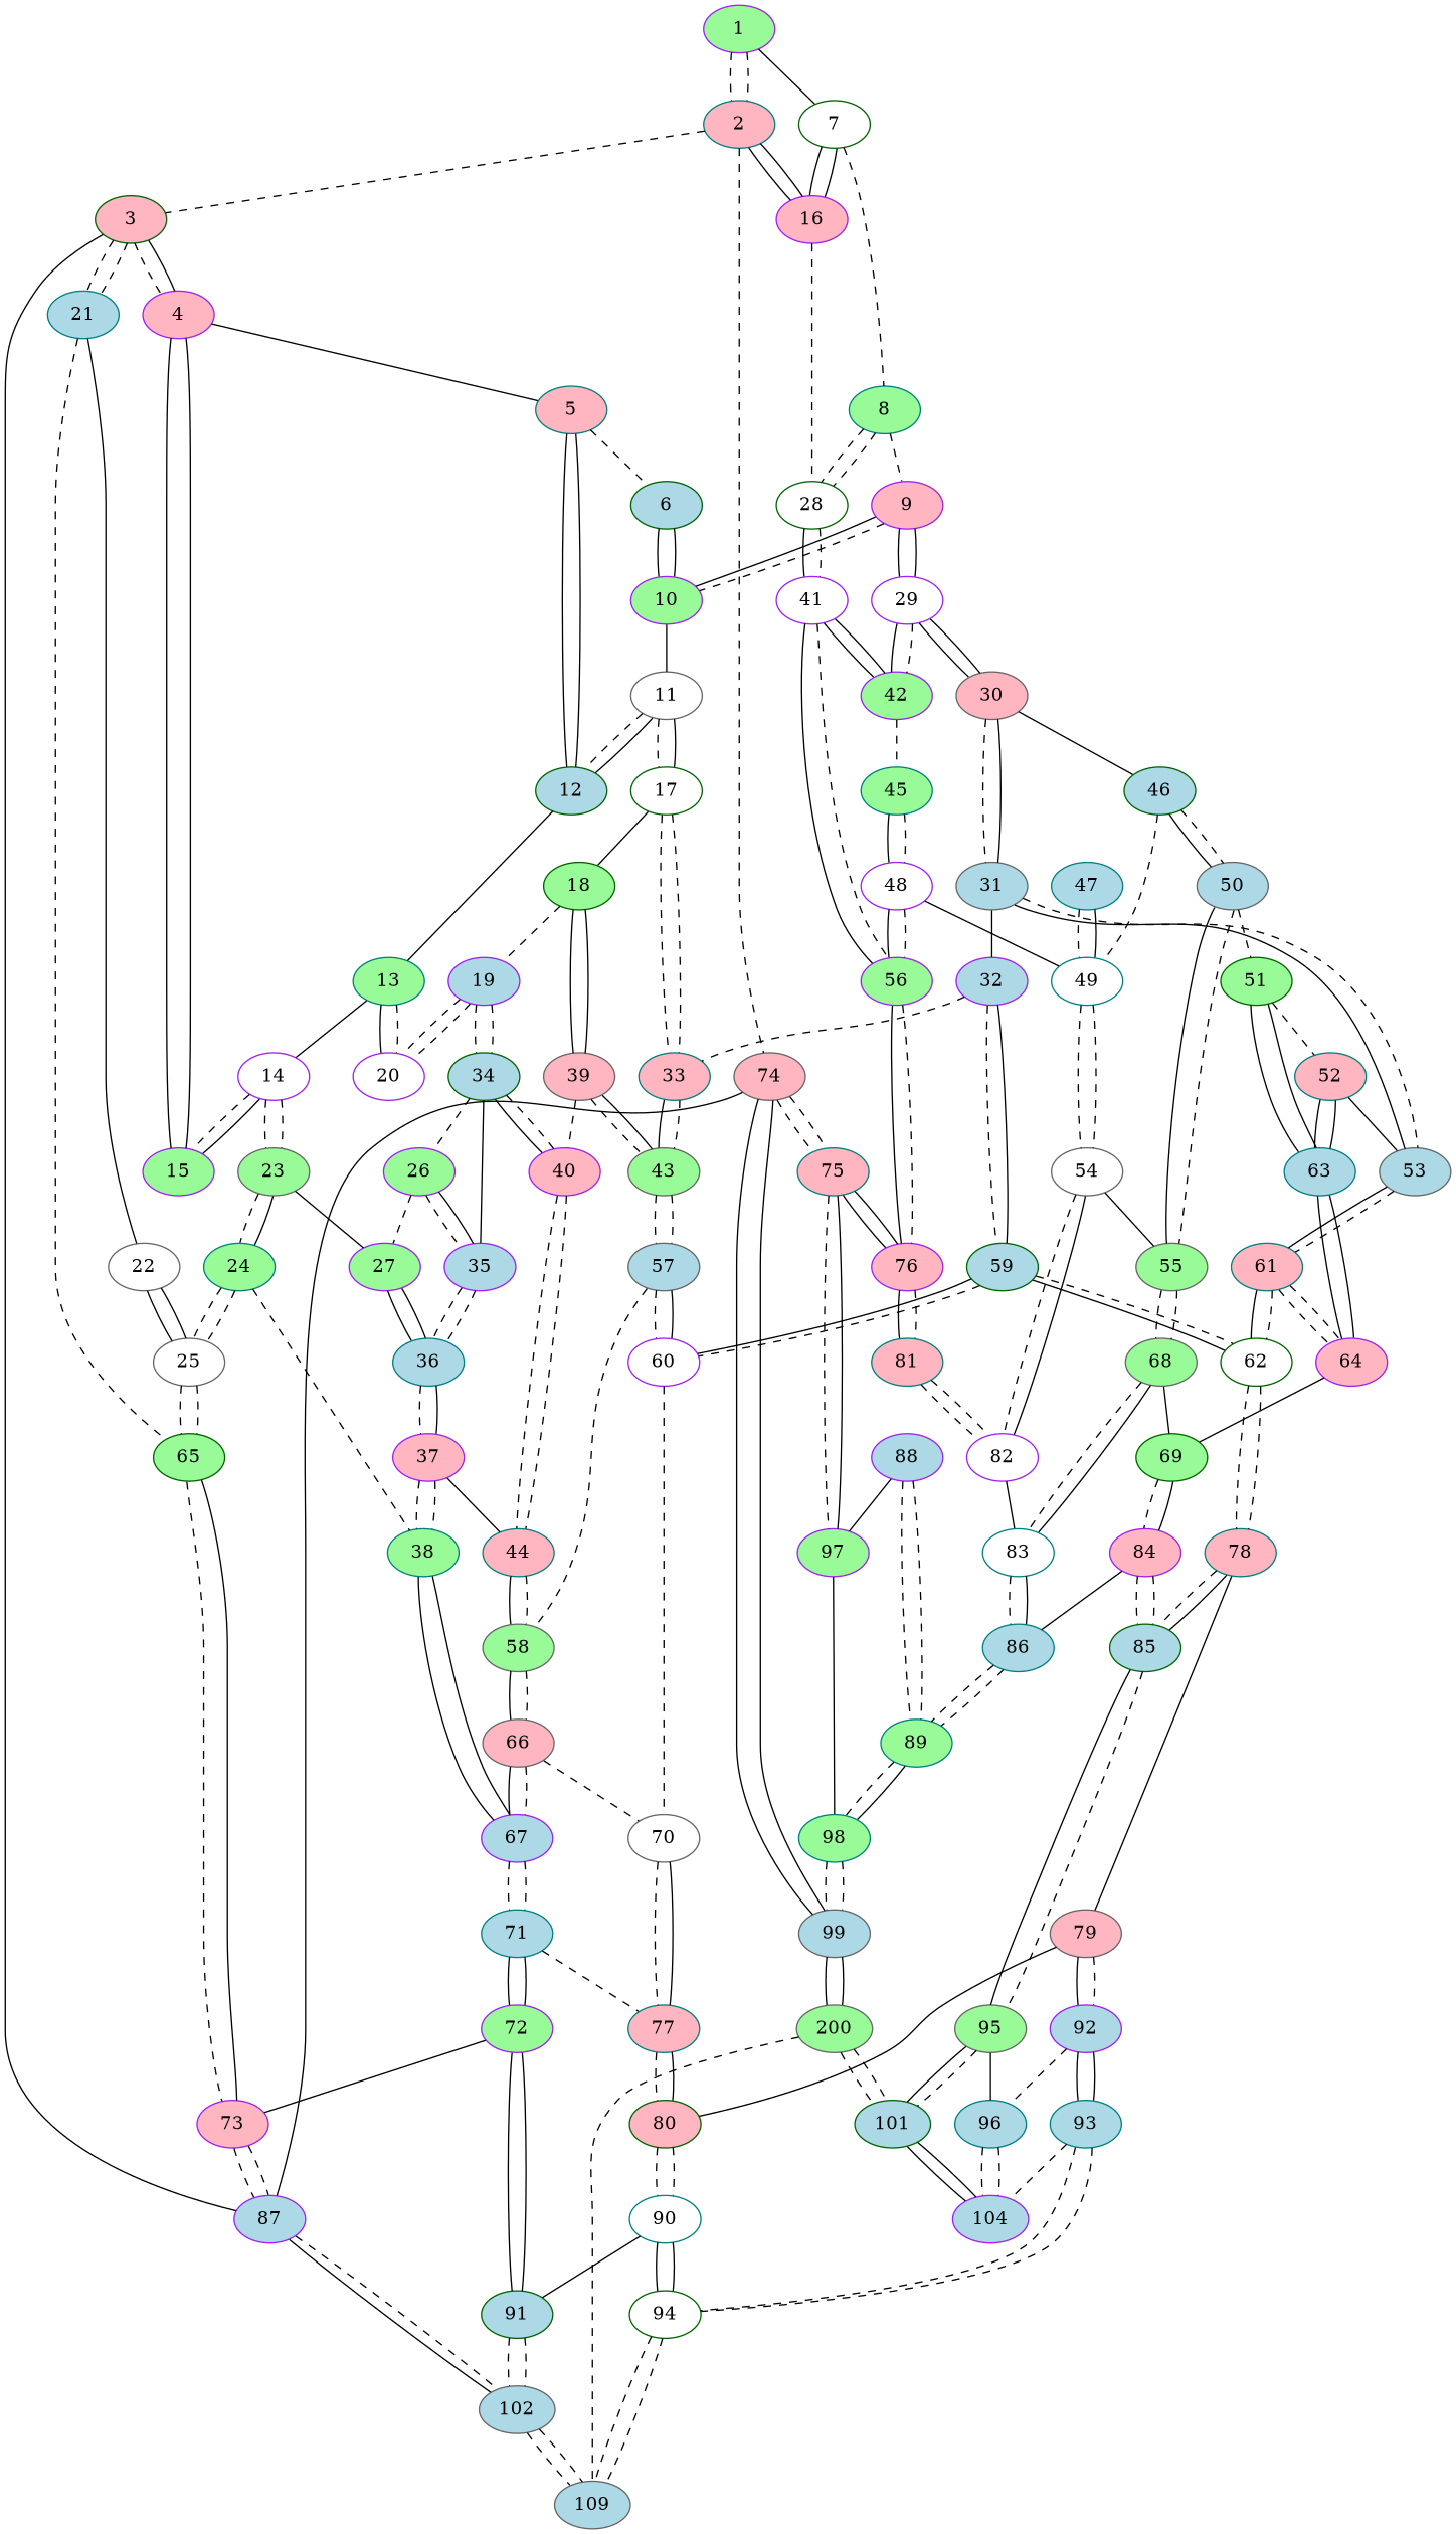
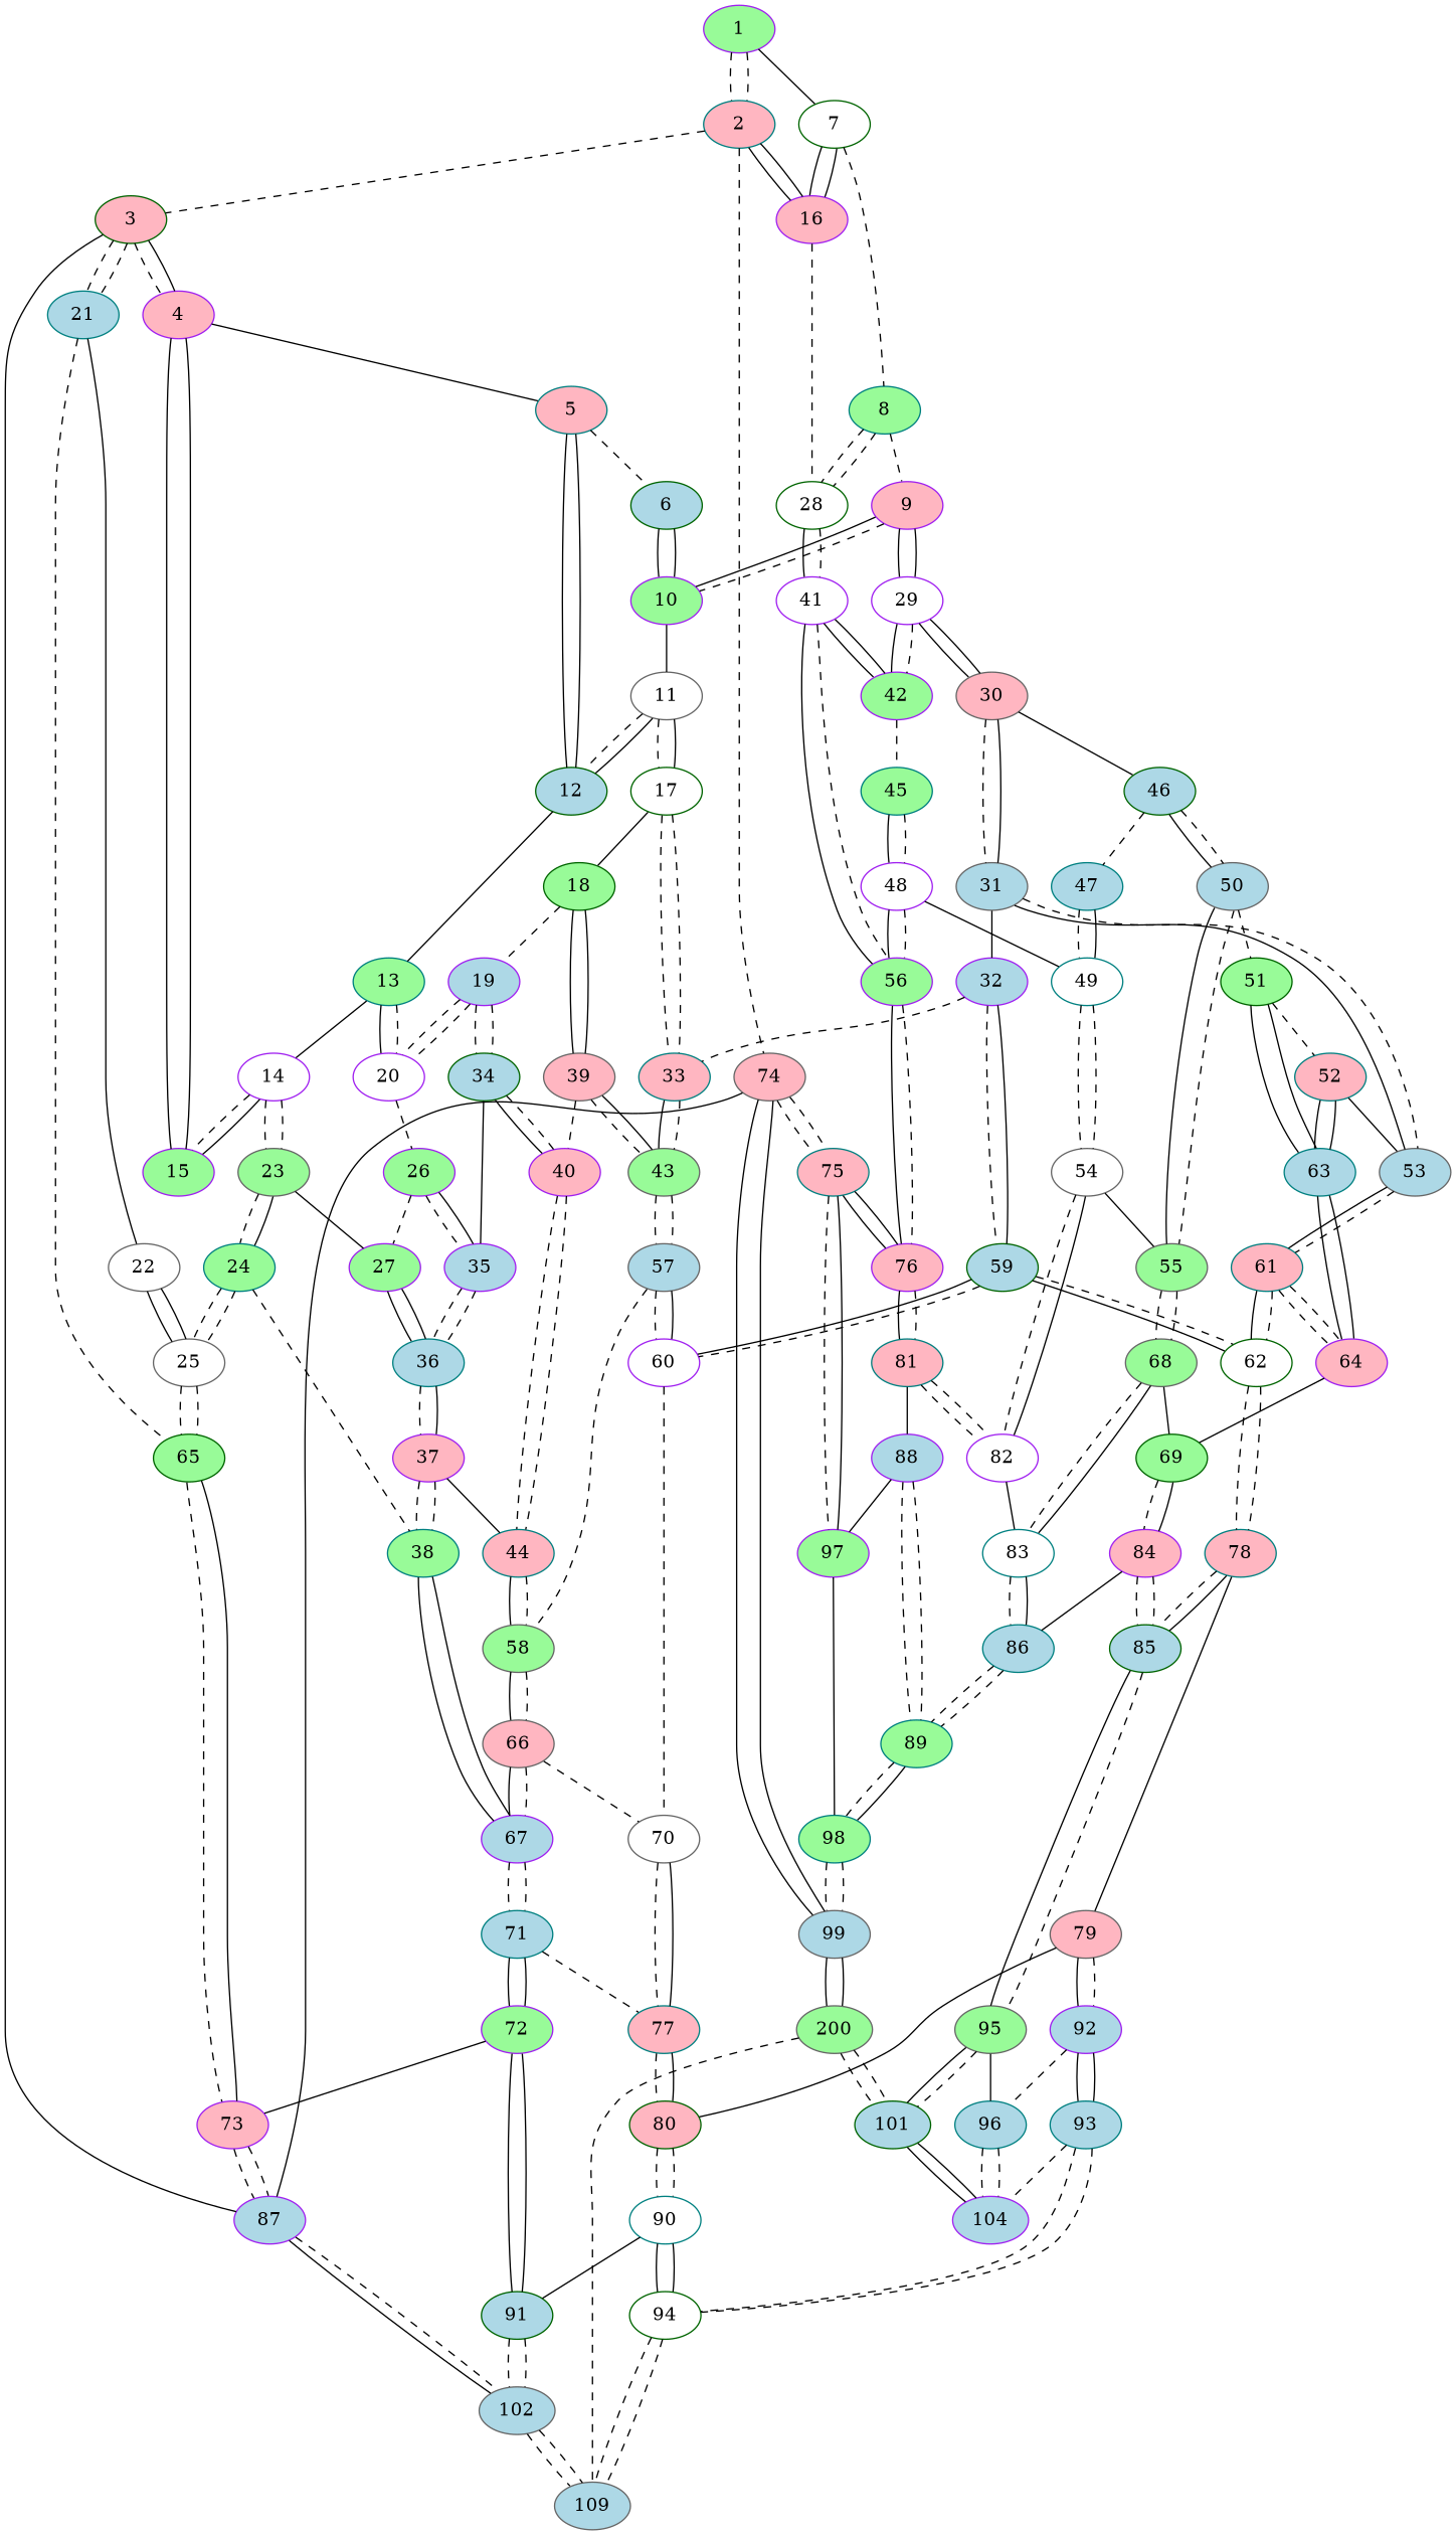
  graph {
    node [color=purple fillcolor=lightblue style=filled]
    edge [style=dashed]
    1 [fillcolor=palegreen]
    2 [color=teal fillcolor=lightpink]
    7 [color=darkgreen fillcolor=white]
    3 [color=darkgreen fillcolor=lightpink]
    16 [fillcolor=lightpink]
    74 [color=gray40 fillcolor=lightpink]
    8 [color=teal fillcolor=palegreen]
    4 [fillcolor=lightpink]
    21 [color=teal]
    87
    28 [color=darkgreen fillcolor=white]
    75 [color=teal fillcolor=lightpink]
    99 [color=gray40]
    5 [color=teal fillcolor=lightpink]
    15 [fillcolor=palegreen]
    22 [color=gray40 fillcolor=white]
    65 [color=darkgreen fillcolor=palegreen]
    102 [color=gray40]
    6 [color=darkgreen]
    12 [color=darkgreen]
    10 [fillcolor=palegreen]
    13 [color=teal fillcolor=palegreen]
    11 [color=gray40 fillcolor=white]
    9 [fillcolor=lightpink]
    29 [fillcolor=white]
    41 [fillcolor=white]
    30 [color=gray40 fillcolor=lightpink]
    42 [fillcolor=palegreen]
    17 [color=darkgreen fillcolor=white]
    18 [color=darkgreen fillcolor=palegreen]
    33 [color=teal fillcolor=lightpink]
    14 [fillcolor=white]
    20 [fillcolor=white]
    23 [color=gray40 fillcolor=palegreen]
    26 [fillcolor=palegreen]
    24 [color=teal fillcolor=palegreen]
    27 [fillcolor=palegreen]
    19
    39 [color=gray40 fillcolor=lightpink]
    43 [color=gray40 fillcolor=palegreen]
    34 [color=darkgreen]
    40 [fillcolor=lightpink]
    35
    25 [color=gray40 fillcolor=white]
    73 [fillcolor=lightpink]
    38 [color=teal fillcolor=palegreen]
    36 [color=teal]
    67
    37 [fillcolor=lightpink]
    56 [fillcolor=palegreen]
    31 [color=gray40]
    46 [color=darkgreen]
    45 [color=teal fillcolor=palegreen]
    32
    53 [color=gray40]
    47 [color=teal]
    50 [color=gray40]
    59 [color=darkgreen]
    61 [color=teal fillcolor=lightpink]
    60 [fillcolor=white]
    62 [color=darkgreen fillcolor=white]
    57 [color=gray40]
    44 [color=teal fillcolor=lightpink]
    58 [color=gray40 fillcolor=palegreen]
    71 [color=teal]
    76 [fillcolor=lightpink]
    48 [fillcolor=white]
    66 [color=gray40 fillcolor=lightpink]
    49 [color=teal fillcolor=white]
    51 [color=darkgreen fillcolor=palegreen]
    55 [color=gray40 fillcolor=palegreen]
    54 [color=gray40 fillcolor=white]
    82 [fillcolor=white]
    52 [color=teal fillcolor=lightpink]
    63 [color=teal]
    68 [color=gray40 fillcolor=palegreen]
    64 [fillcolor=lightpink]
    83 [color=teal fillcolor=white]
    69 [color=darkgreen fillcolor=palegreen]
    81 [color=teal fillcolor=lightpink]
    70 [color=gray40 fillcolor=white]
    78 [color=teal fillcolor=lightpink]
    77 [color=teal fillcolor=lightpink]
    79 [color=gray40 fillcolor=lightpink]
    85 [color=darkgreen]
    84 [fillcolor=lightpink]
    72 [fillcolor=palegreen]
    86 [color=teal]
    80 [color=darkgreen fillcolor=lightpink]
    91 [color=darkgreen]
    97 [fillcolor=palegreen]
    n92 [color=gray40 fillcolor=palegreen label=200]
    98 [color=teal fillcolor=palegreen]
    88
    90 [color=teal fillcolor=white]
    92
    95 [color=gray40 fillcolor=palegreen]
    93 [color=teal]
    96 [color=teal]
    94 [color=darkgreen fillcolor=white]
    89 [color=teal fillcolor=palegreen]
    101 [color=darkgreen]
    n103 [color=gray40 label=109]
    104
    1 -- 2
    1 -- 2
    1 -- 7 [style=solid]
    2 -- 3
    2 -- 16 [style=solid]
    2 -- 16 [style=solid]
    2 -- 74
    7 -- 16 [style=solid]
    7 -- 16 [style=solid]
    7 -- 8
    3 -- 4
    3 -- 4 [style=solid]
    3 -- 21
    3 -- 21
    3 -- 87 [style=solid]
    16 -- 28
    74 -- 87 [style=solid]
    74 -- 75
    74 -- 75
    74 -- 99 [style=solid]
    74 -- 99 [style=solid]
    8 -- 28
    8 -- 28
    8 -- 9
    4 -- 5 [style=solid]
    4 -- 15 [style=solid]
    4 -- 15 [style=solid]
    21 -- 22 [style=solid]
    21 -- 65
    87 -- 102 [style=solid]
    87 -- 102
    28 -- 41 [style=solid]
    28 -- 41
    75 -- 76 [style=solid]
    75 -- 76 [style=solid]
    75 -- 97
    75 -- 97 [style=solid]
    99 -- n92 [style=solid]
    99 -- n92 [style=solid]
    5 -- 6
    5 -- 12 [style=solid]
    5 -- 12 [style=solid]
    22 -- 25 [style=solid]
    22 -- 25 [style=solid]
    65 -- 73
    65 -- 73 [style=solid]
    102 -- n103
    102 -- n103
    6 -- 10 [style=solid]
    6 -- 10 [style=solid]
    12 -- 13 [style=solid]
    10 -- 11 [style=solid]
    13 -- 14 [style=solid]
    13 -- 20 [style=solid]
    13 -- 20
    11 -- 12
    11 -- 12 [style=solid]
    11 -- 17
    11 -- 17 [style=solid]
    9 -- 10 [style=solid]
    9 -- 10
    9 -- 29 [style=solid]
    9 -- 29 [style=solid]
    29 -- 30 [style=solid]
    29 -- 30 [style=solid]
    29 -- 42 [style=solid]
    29 -- 42
    41 -- 42 [style=solid]
    41 -- 42 [style=solid]
    41 -- 56 [style=solid]
    41 -- 56
    30 -- 31
    30 -- 31 [style=solid]
    30 -- 46 [style=solid]
    42 -- 45
    17 -- 18 [style=solid]
    17 -- 33
    17 -- 33
    18 -- 19
    18 -- 39 [style=solid]
    18 -- 39 [style=solid]
    33 -- 43 [style=solid]
    33 -- 43
    14 -- 15
    14 -- 15 [style=solid]
    14 -- 23
    14 -- 23
-   34 -- 26
+   20 -- 26
    23 -- 24
    23 -- 24 [style=solid]
    23 -- 27 [style=solid]
    26 -- 27
    26 -- 35
    26 -- 35 [style=solid]
    24 -- 25
    24 -- 25
    24 -- 38
    27 -- 36 [style=solid]
    27 -- 36 [style=solid]
    19 -- 20
    19 -- 20
    19 -- 34
    19 -- 34
    39 -- 43
    39 -- 43 [style=solid]
    39 -- 40
    43 -- 57
    43 -- 57
    34 -- 40 [style=solid]
    34 -- 40
    34 -- 35 [style=solid]
    40 -- 44
    40 -- 44
    35 -- 36
    35 -- 36
    25 -- 65
    25 -- 65
    73 -- 87
    73 -- 87
    38 -- 67 [style=solid]
    38 -- 67 [style=solid]
    36 -- 37
    36 -- 37 [style=solid]
    67 -- 71
    67 -- 71
    37 -- 38
    37 -- 38
    37 -- 44 [style=solid]
    56 -- 76 [style=solid]
    56 -- 76
    31 -- 32 [style=solid]
    31 -- 53 [style=solid]
    31 -- 53
-   46 -- 49
+   46 -- 47
    46 -- 50 [style=solid]
    46 -- 50
    45 -- 48 [style=solid]
    45 -- 48
    32 -- 33
    32 -- 59
    32 -- 59 [style=solid]
    53 -- 61 [style=solid]
    53 -- 61
    47 -- 49
    47 -- 49 [style=solid]
    50 -- 51
    50 -- 55 [style=solid]
    50 -- 55
    59 -- 60 [style=solid]
    59 -- 60
    59 -- 62 [style=solid]
    59 -- 62
    61 -- 62 [style=solid]
    61 -- 62
    61 -- 64
    61 -- 64
    60 -- 70
    62 -- 78
    62 -- 78
    57 -- 60
    57 -- 60 [style=solid]
    57 -- 58
    44 -- 58 [style=solid]
    44 -- 58
    58 -- 66 [style=solid]
    58 -- 66
    71 -- 77
    71 -- 72 [style=solid]
    71 -- 72 [style=solid]
    76 -- 81 [style=solid]
    76 -- 81
    48 -- 56 [style=solid]
    48 -- 56
    48 -- 49 [style=solid]
    66 -- 67 [style=solid]
    66 -- 67
    66 -- 70
    49 -- 54
    49 -- 54
    51 -- 52
    51 -- 63 [style=solid]
    51 -- 63 [style=solid]
    55 -- 68
    55 -- 68
    54 -- 55 [style=solid]
    54 -- 82
    54 -- 82 [style=solid]
    82 -- 83 [style=solid]
    52 -- 53 [style=solid]
    52 -- 63 [style=solid]
    52 -- 63 [style=solid]
    63 -- 64 [style=solid]
    63 -- 64 [style=solid]
    68 -- 83
    68 -- 83 [style=solid]
    68 -- 69 [style=solid]
    64 -- 69 [style=solid]
    83 -- 86
    83 -- 86 [style=solid]
    69 -- 84
    69 -- 84 [style=solid]
    81 -- 82
    81 -- 82
+   81 -- 88 [style=solid]
    70 -- 77
    70 -- 77 [style=solid]
    78 -- 79 [style=solid]
    78 -- 85
    78 -- 85 [style=solid]
    77 -- 80
    77 -- 80 [style=solid]
    79 -- 80 [style=solid]
    79 -- 92 [style=solid]
    79 -- 92
    85 -- 95 [style=solid]
    85 -- 95
    84 -- 85
    84 -- 85
    84 -- 86 [style=solid]
    72 -- 73 [style=solid]
    72 -- 91 [style=solid]
    72 -- 91 [style=solid]
    86 -- 89
    86 -- 89
    80 -- 90
    80 -- 90
    91 -- 102
    91 -- 102
    97 -- 98 [style=solid]
    n92 -- 101
    n92 -- 101
    n92 -- n103
    98 -- 99
    98 -- 99
    88 -- 97 [style=solid]
    88 -- 89
    88 -- 89
    90 -- 91 [style=solid]
    90 -- 94 [style=solid]
    90 -- 94 [style=solid]
    92 -- 93 [style=solid]
    92 -- 93 [style=solid]
    92 -- 96
    95 -- 96 [style=solid]
    95 -- 101 [style=solid]
    95 -- 101
    93 -- 94
    93 -- 94
    93 -- 104
    96 -- 104
    96 -- 104
    94 -- n103
    94 -- n103
    89 -- 98
    89 -- 98 [style=solid]
    101 -- 104 [style=solid]
    101 -- 104 [style=solid]
  }
